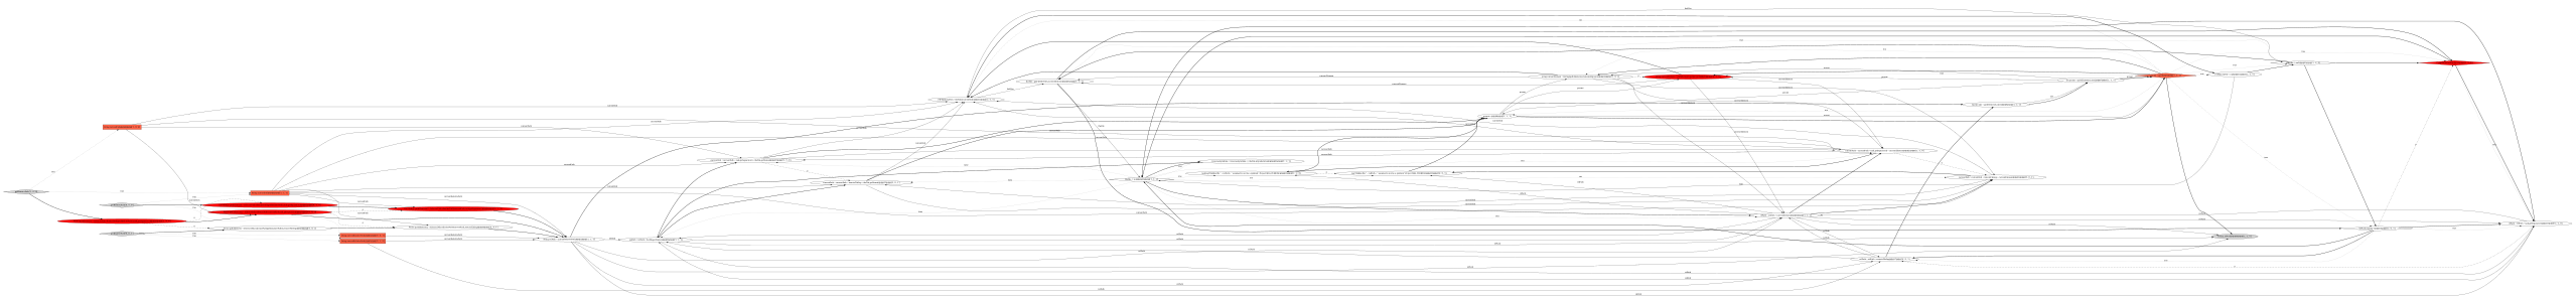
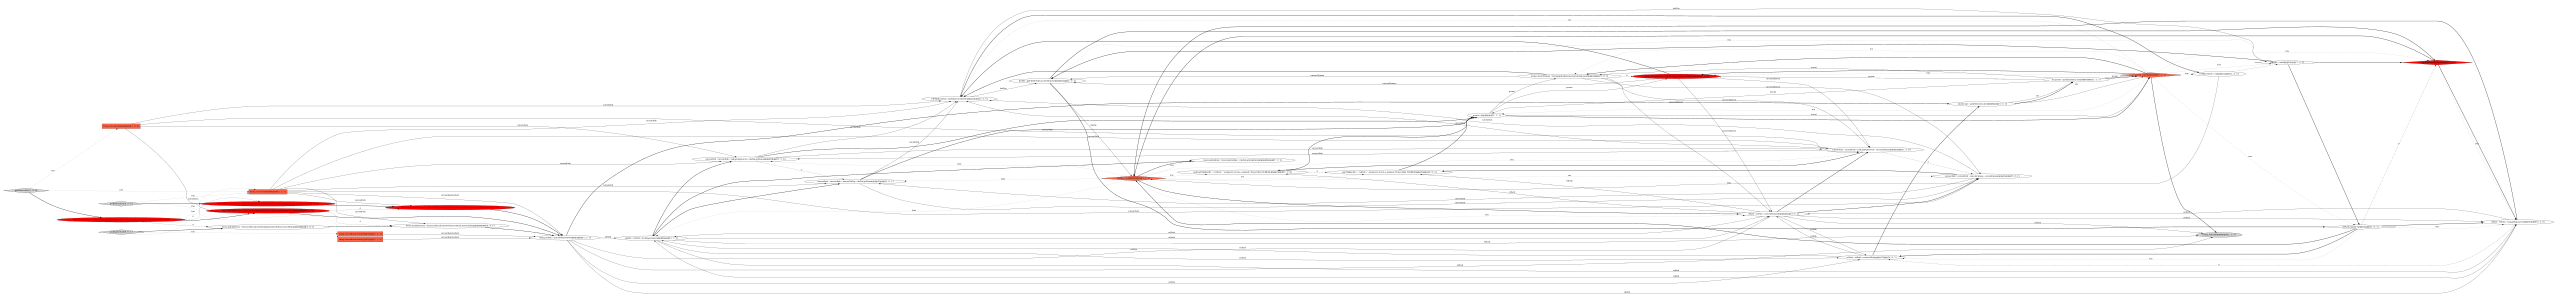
  digraph {
    fontname="Noto Serif"
    rankdir=LR
    node [fillcolor=white fontname="Noto Serif" shape=ellipse style=filled]
    edge [fontname="Noto Serif" style=solid]
    n1 [fillcolor=red label="Vector pathElements = SelectorUtils.tokenizePath(getAbsolutePath(),task.getSeparator())@@@3@@@['1', '0', '0']"]
    n2 [fillcolor=red label="List<String> pathElements = SelectorUtils.tokenizePath(getAbsolutePath(),task.getSeparator())@@@3@@@['0', '1', '0']"]
    n3 [fillcolor=red label="Vector pathElements2 = SelectorUtils.tokenizePath(currentPath,task.getSeparator())@@@4@@@['1', '0', '0']"]
    n4 [label="Vector pathElements = SelectorUtils.tokenizePath(getAbsolutePath(),remoteFileSep)@@@3@@@['0', '0', '1']"]
    n5 [fillcolor=red label="List<String> pathElements2 = SelectorUtils.tokenizePath(currentPath,task.getSeparator())@@@4@@@['0', '1', '0']"]
    n6 [label="Vector pathElements2 = SelectorUtils.tokenizePath(currentPath,remoteFileSep)@@@4@@@['0', '0', '1']"]
    n7 [label="String relPath = currentRelativePath@@@5@@@['1', '1', '1']"]
    n8 [fillcolor=lightgray label="getRelativePath['0', '1', '0']" shape=diamond]
    n9 [fillcolor=tomato label="String currentPath@@@2@@@['1', '1', '1']" shape=box]
    n10 [fillcolor=tomato label="String currentRelativePath@@@2@@@['0', '1', '0']" shape=box]
    n11 [label="currentPath = currentPath + task.getSeparator() + theFile.getName()@@@27@@@['1', '1', '0']"]
    n12 [label="currentPath = currentPath + remoteFileSep + theFile.getName()@@@27@@@['0', '0', '1']"]
    n13 [label="currentPath = currentPath + task.getSeparator() + currentElement@@@21@@@['1', '1', '0']"]
    n14 [label="FTPFile(( theFiles = listFiles(currentPath)@@@11@@@['1', '1', '1']"]
    n15 [label="currentPath = currentPath + remoteFileSep + currentElement@@@21@@@['0', '0', '1']"]
    n16 [label="relPath = relPath + theFile.getName()@@@26@@@['1', '1', '1']"]
    n17 [label="relPath = relPath + remoteFileSep@@@17@@@['0', '0', '1']"]
    n18 [label="relPath = relPath + currentElement@@@20@@@['1', '1', '1']"]
    n19 [label="relPath = relPath + task.getSeparator()@@@17@@@['1', '1', '0']"]
    n20 [fillcolor=lightgray label="return relPath@@@30@@@['1', '1', '1']"]
    n21 [label="final int size = pathElements.size()@@@6@@@['1', '1', '1']"]
    n22 [label="log(\"Hidden file \" + relPath + \" assumed to not be a symlink.\",Project.MSG_VERBOSE)@@@22@@@['0', '0', '1']"]
    n23 [label="task.log(\"Hidden file \" + relPath + \" assumed to not be a symlink.\",Project.MSG_VERBOSE)@@@22@@@['1', '1', '0']"]
    n24 [label="pcount++@@@9@@@['1', '1', '1']"]
-   n25 [label="theFile == null@@@19@@@['1', '1', '1']" shape=diamond]
+   n25 [fillcolor=tomato label="theFile == null@@@19@@@['1', '1', '1']" shape=diamond]
    n26 [fillcolor=tomato label="String currentPath@@@2@@@['1', '0', '0']" shape=box]
    n27 [label="theFile = getFile(theFiles,currentElement)@@@14@@@['1', '1', '1']"]
    n28 [label="FTPFile theFile = null@@@12@@@['1', '1', '1']"]
    n29 [label="theFiles != null@@@13@@@['1', '1', '1']" shape=diamond]
    n30 [label="String currentElement = (String)pathElements.elementAt(pcount)@@@10@@@['1', '0', '1']"]
    n31 [fillcolor=red label="String currentElement = pathElements.get(pcount)@@@10@@@['0', '1', '0']"]
    n32 [fillcolor=tomato label="pcount < size@@@8@@@['1', '1', '1']" shape=diamond]
    n33 [label="!relPath.equals(\"\")@@@16@@@['1', '0', '1']" shape=diamond]
    n34 [fillcolor=red label="!\"\".equals(relPath)@@@16@@@['0', '1', '0']" shape=diamond]
    n35 [label="traversesSymlinks = traversesSymlinks || theFile.isSymbolicLink()@@@25@@@['1', '1', '1']"]
    n36 [label="int pcount = pathElements2.size()@@@7@@@['1', '1', '1']"]
    n37 [fillcolor=lightgray label="getRelativePath['1', '0', '0']" shape=diamond]
    n38 [fillcolor=tomato label="String currentRelativePath@@@2@@@['0', '0', '1']" shape=box]
    n39 [fillcolor=lightgray label="getRelativePath['0', '0', '1']" shape=diamond]
    n1 -> n2 [label=0 style=dashed]
    n1 -> n3 [style=bold]
    n1 -> n4 [label=0 style=dashed]
    n2 -> n5 [style=bold]
    n3 -> n5 [label=0 style=dashed]
    n3 -> n6 [label=0 style=dashed]
    n3 -> n7 [style=bold]
    n4 -> n6 [style=bold]
    n5 -> n7 [style=bold]
    n6 -> n7 [style=bold]
    n7 -> n16 [label=relPath]
    n7 -> n17 [label=relPath]
    n7 -> n18 [label=relPath]
    n7 -> n19 [label=relPath]
    n7 -> n20 [label=relPath]
    n7 -> n21 [style=bold]
    n8 -> n2 [style=bold]
    n8 -> n9 [label=true style=dotted]
    n8 -> n10 [label=true style=dotted]
    n9 -> n5 [label=currentPath]
    n9 -> n6 [label=currentPath]
    n9 -> n7 [label=currentRelativePath]
    n9 -> n11 [label=currentPath]
    n9 -> n12 [label=currentPath]
    n9 -> n13 [label=currentPath]
    n9 -> n14 [label=currentPath]
    n9 -> n15 [label=currentPath]
    n10 -> n7 [label=currentRelativePath]
    n11 -> n12 [label=0 style=dashed]
    n11 -> n13 [label=currentPath]
    n11 -> n14 [label=currentPath]
    n11 -> n24 [style=bold]
    n12 -> n14 [label=currentPath]
    n12 -> n15 [label=currentPath]
    n12 -> n24 [style=bold]
    n13 -> n11 [label=currentPath]
    n13 -> n14 [label=currentPath]
    n13 -> n15 [label=0 style=dashed]
    n13 -> n23 [style=bold]
    n14 -> n27 [label=theFiles]
    n14 -> n28 [style=bold]
    n14 -> n29 [label=theFiles]
    n15 -> n12 [label=currentPath]
    n15 -> n14 [label=currentPath]
    n15 -> n22 [style=bold]
    n16 -> n11 [style=bold]
    n16 -> n12 [style=bold]
-   n10 -> n17 [label=relPath]
+   n16 -> n17 [label=relPath]
    n16 -> n18 [label=relPath]
    n16 -> n19 [label=relPath]
    n16 -> n20 [label=relPath]
    n17 -> n16 [label=relPath]
    n17 -> n18 [label=relPath]
    n17 -> n21 [style=bold]
    n18 -> n13 [style=bold]
    n18 -> n15 [style=bold]
    n18 -> n16 [label=relPath]
    n18 -> n17 [label=relPath]
    n18 -> n19 [label=relPath]
    n18 -> n20 [label=relPath]
    n18 -> n22 [label=relPath]
    n18 -> n23 [label=relPath]
    n19 -> n16 [label=relPath]
    n19 -> n17 [label=0 style=dashed]
    n19 -> n18 [label=relPath]
    n19 -> n25 [style=bold]
+   n21 -> n32 [label=size]
    n21 -> n36 [label=size]
    n21 -> n36 [style=bold]
    n22 -> n24 [style=bold]
    n23 -> n22 [label=0 style=dashed]
    n23 -> n24 [style=bold]
    n24 -> n30 [label=pcount]
    n24 -> n31 [label=pcount]
    n24 -> n32 [label=pcount]
    n24 -> n32 [style=bold]
    n25 -> n11 [label=false style=dotted]
    n25 -> n12 [label=false style=dotted]
    n25 -> n13 [label=true style=dotted]
    n25 -> n15 [label=true style=dotted]
    n25 -> n16 [label=false style=dotted]
    n25 -> n18 [label=true style=dotted]
    n25 -> n18 [style=bold]
    n25 -> n22 [label=true style=dotted]
    n25 -> n23 [label=true style=dotted]
    n25 -> n35 [label=false style=dotted]
    n25 -> n35 [style=bold]
    n26 -> n3 [label=currentPath]
    n26 -> n11 [label=currentPath]
    n26 -> n13 [label=currentPath]
    n26 -> n14 [label=currentPath]
    n27 -> n25 [label=theFile]
    n27 -> n33 [style=bold]
    n27 -> n34 [style=bold]
    n28 -> n25 [label=false]
-   n28 -> n29 [style=bold]
+   n28 -> n29 [style=dashed]
    n29 -> n27 [label=true style=dotted]
    n29 -> n27 [style=bold]
    n29 -> n33 [style=bold]
    n29 -> n34 [style=bold]
    n30 -> n13 [label=currentElement]
    n30 -> n14 [style=bold]
    n30 -> n15 [label=currentElement]
    n30 -> n18 [label=currentElement]
    n30 -> n27 [label=currentElement]
    n30 -> n31 [label=0 style=dashed]
    n31 -> n13 [label=currentElement]
    n31 -> n14 [style=bold]
    n31 -> n18 [label=currentElement]
    n31 -> n27 [label=currentElement]
    n32 -> n14 [label=true style=dotted]
    n32 -> n20 [style=bold]
    n32 -> n24 [label=true style=dotted]
    n32 -> n28 [label=true style=dotted]
    n32 -> n29 [label=true style=dotted]
    n32 -> n30 [label=true style=dotted]
    n32 -> n30 [style=bold]
    n32 -> n31 [label=true style=dotted]
    n32 -> n31 [style=bold]
    n32 -> n33 [label=true style=dotted]
    n32 -> n34 [label=true style=dotted]
    n33 -> n17 [label=true style=dotted]
    n33 -> n17 [style=bold]
    n33 -> n19 [style=bold]
    n33 -> n19 [label=true style=dotted]
    n33 -> n25 [style=bold]
    n33 -> n34 [label=0 style=dashed]
    n34 -> n19 [style=bold]
    n34 -> n19 [label=true style=dotted]
    n34 -> n25 [style=bold]
    n35 -> n16 [style=bold]
    n36 -> n24 [label=pcount]
    n36 -> n30 [label=pcount]
    n36 -> n31 [label=pcount]
    n36 -> n32 [style=bold]
    n36 -> n32 [label=pcount]
    n37 -> n1 [style=bold]
    n37 -> n9 [label=true style=dotted]
    n37 -> n26 [label=true style=dotted]
    n38 -> n7 [label=currentRelativePath]
    n39 -> n4 [style=bold]
-   n39 -> n10 [label=true style=dotted]
+   n39 -> n9 [label=true style=dotted]
    n39 -> n38 [label=true style=dotted]
  }
